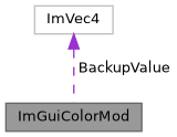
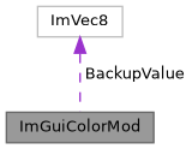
  digraph {
    node [fontname=Helvetica fontsize=10 shape=box style=filled]
    n1 [color=gray40 fillcolor=grey60 fontcolor=black height=0.2 label=ImGuiColorMod width=0.4]
-   n2 [color=grey75 fillcolor=white height=0.2 label=ImVec4 width=0.4]
+   n2 [color=grey75 fillcolor=white height=0.2 label=ImVec8 width=0.4]
    n2 -> n1 [color=darkorchid3 dir=back fontname=Helvetica fontsize=10 label=" BackupValue" labelfontname=Helvetica labelfontsize=10 style=dashed]
  }
